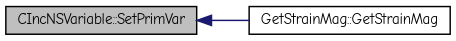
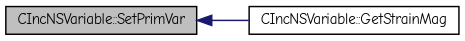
  digraph {
    rankdir=LR
    fontname="Comic Neue"
    node [color=black fontname="Comic Neue" fontsize=10 shape=record style=filled]
    n1 [fillcolor=grey75 fontcolor=black height=0.2 label="CIncNSVariable::SetPrimVar" width=0.4]
-   n2 [fillcolor=white height=0.2 label="GetStrainMag::GetStrainMag" width=0.4]
+   n2 [fillcolor=white height=0.2 label="CIncNSVariable::GetStrainMag" width=0.4]
    n1 -> n2 [color=midnightblue dir=back fontname="Comic Neue" fontsize=10 labelfontname=Helvetica labelfontsize=10 style=solid]
  }
